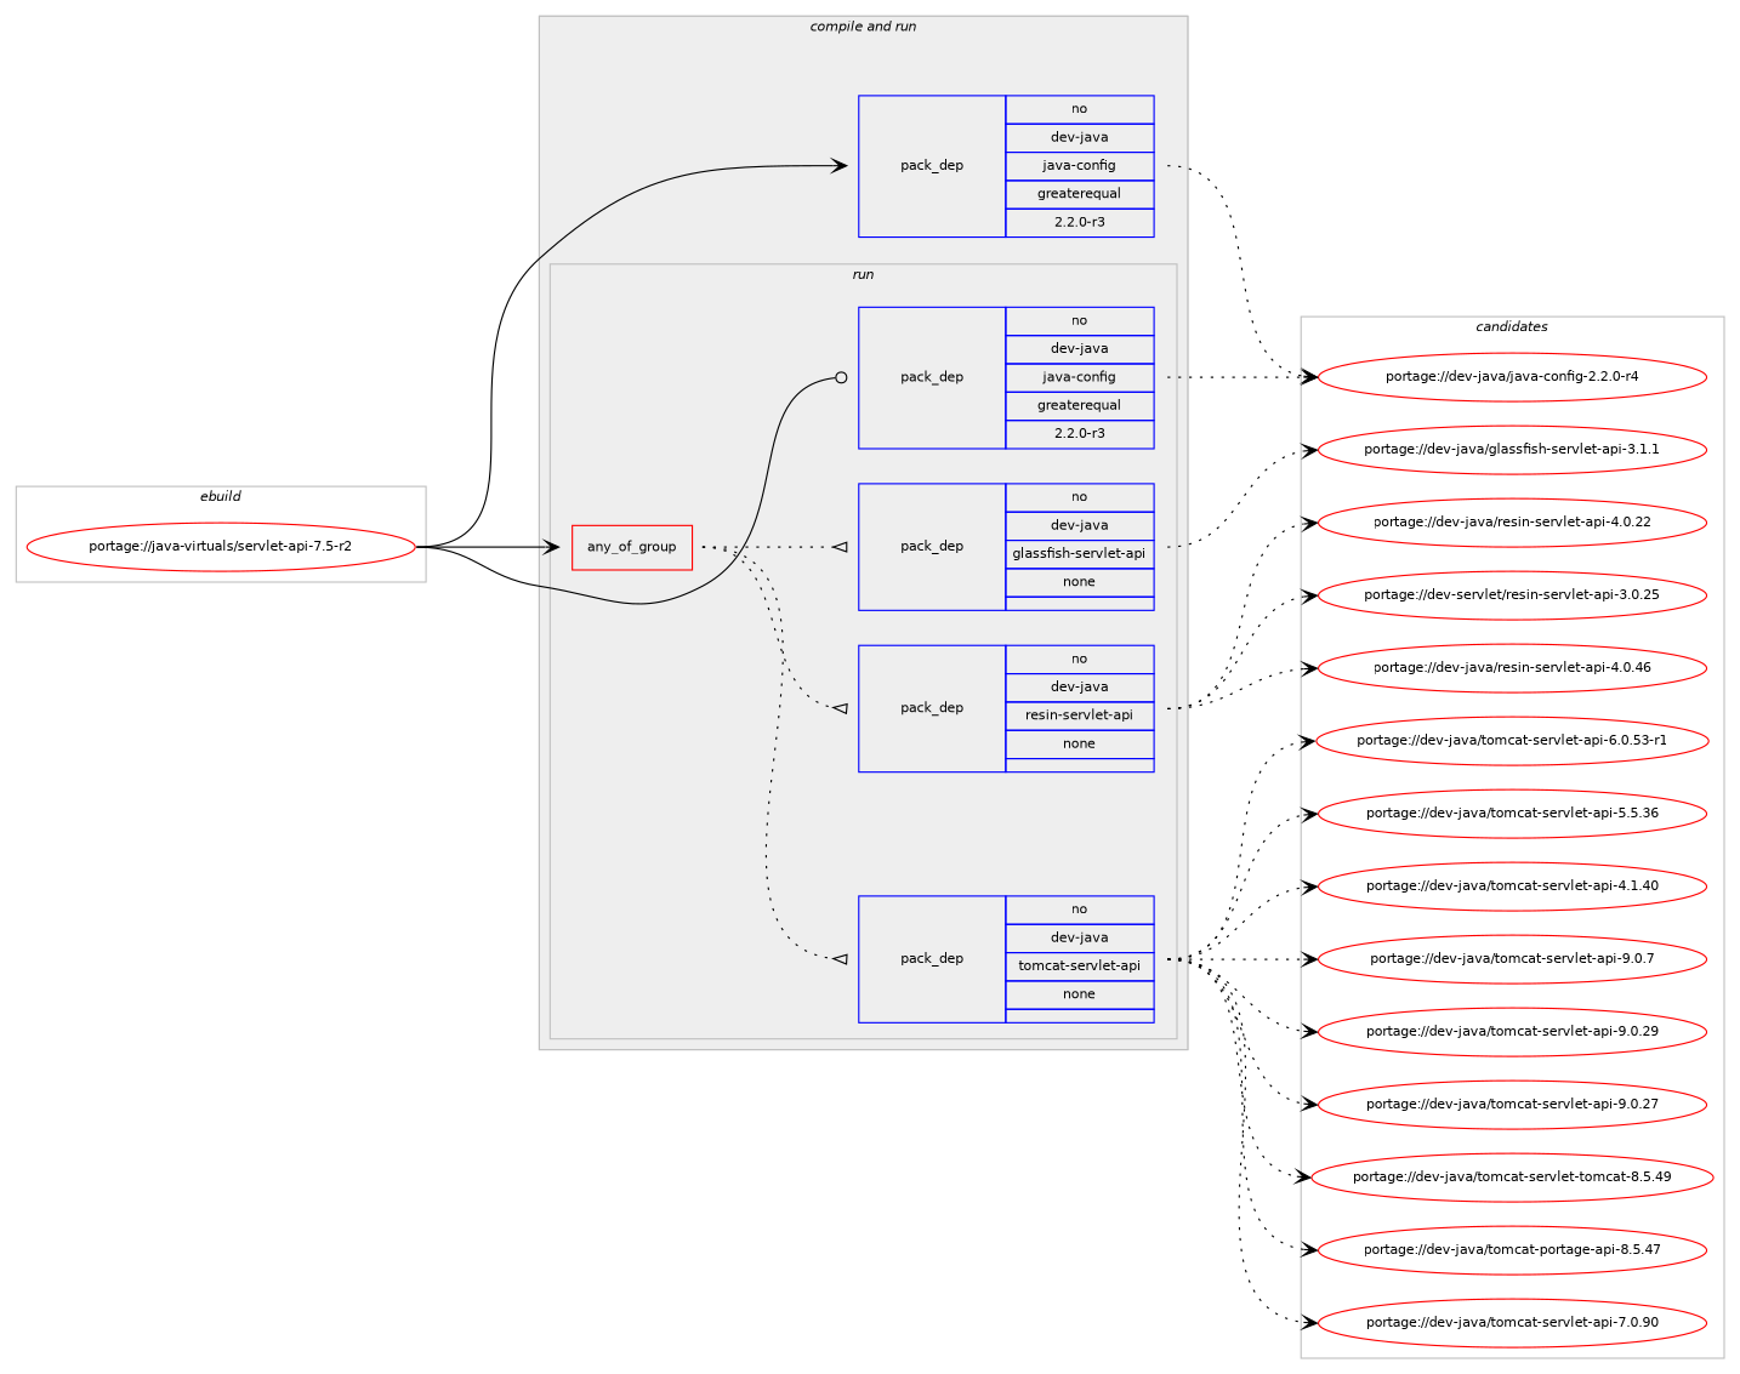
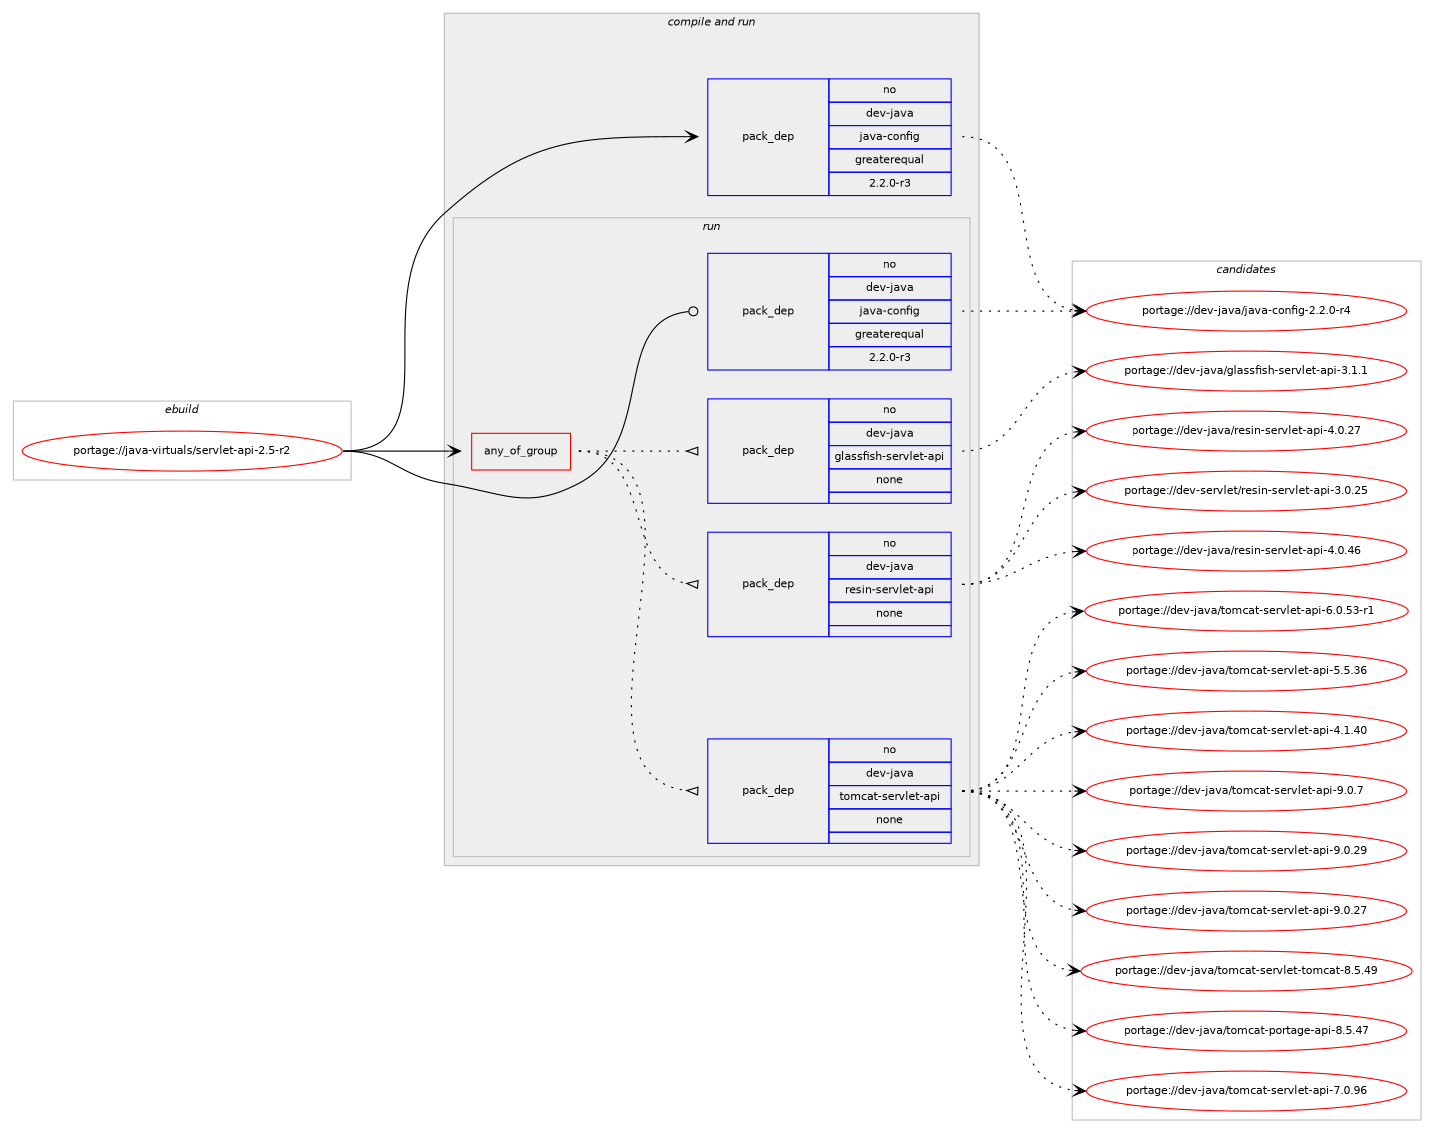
  digraph {
    compound=true
    concentrate=true
    fontname=Helvetica
    fontsize=10
    newrank=true
    rankdir=LR
    ranksep=1.5
    node [color=red fontname=Helvetica fontsize=10]
    edge [arrowhead=vee headport=w style=dotted tailport=e weight=100]
-   n1 [label="portage://java-virtuals/servlet-api-7.5-r2" width=4]
+   n1 [label="portage://java-virtuals/servlet-api-2.5-r2" width=4]
    n2 [color=blue label=<<TABLE BORDER="0" CELLBORDER="1" CELLSPACING="0" CELLPADDING="4" WIDTH="220"><TR><TD ROWSPAN="6" CELLPADDING="30">pack_dep</TD></TR><TR><TD WIDTH="110">no</TD></TR><TR><TD>dev-java</TD></TR><TR><TD>java-config</TD></TR><TR><TD>greaterequal</TD></TR><TR><TD>2.2.0-r3</TD></TR></TABLE>> shape=none]
    n3 [color=blue label=<<TABLE BORDER="0" CELLBORDER="1" CELLSPACING="0" CELLPADDING="4" WIDTH="220"><TR><TD ROWSPAN="6" CELLPADDING="30">pack_dep</TD></TR><TR><TD WIDTH="110">no</TD></TR><TR><TD>dev-java</TD></TR><TR><TD>tomcat-servlet-api</TD></TR><TR><TD>none</TD></TR><TR><TD></TD></TR></TABLE>> shape=none]
    n4 [color=blue label=<<TABLE BORDER="0" CELLBORDER="1" CELLSPACING="0" CELLPADDING="4" WIDTH="220"><TR><TD ROWSPAN="6" CELLPADDING="30">pack_dep</TD></TR><TR><TD WIDTH="110">no</TD></TR><TR><TD>dev-java</TD></TR><TR><TD>resin-servlet-api</TD></TR><TR><TD>none</TD></TR><TR><TD></TD></TR></TABLE>> shape=none]
    n5 [color=blue label=<<TABLE BORDER="0" CELLBORDER="1" CELLSPACING="0" CELLPADDING="4" WIDTH="220"><TR><TD ROWSPAN="6" CELLPADDING="30">pack_dep</TD></TR><TR><TD WIDTH="110">no</TD></TR><TR><TD>dev-java</TD></TR><TR><TD>glassfish-servlet-api</TD></TR><TR><TD>none</TD></TR><TR><TD></TD></TR></TABLE>> shape=none]
    n6 [label=<<TABLE BORDER="0" CELLBORDER="1" CELLSPACING="0" CELLPADDING="4"><TR><TD CELLPADDING="10">any_of_group</TD></TR></TABLE>> shape=none]
    n7 [color=blue label=<<TABLE BORDER="0" CELLBORDER="1" CELLSPACING="0" CELLPADDING="4" WIDTH="220"><TR><TD ROWSPAN="6" CELLPADDING="30">pack_dep</TD></TR><TR><TD WIDTH="110">no</TD></TR><TR><TD>dev-java</TD></TR><TR><TD>java-config</TD></TR><TR><TD>greaterequal</TD></TR><TR><TD>2.2.0-r3</TD></TR></TABLE>> shape=none]
    n8 [label="portage://dev-java/java-config-2.2.0-r4" width=4]
    n9 [label="portage://dev-java/tomcat-servlet-api-9.0.7" width=4]
    n10 [label="portage://dev-java/tomcat-servlet-api-9.0.29" width=4]
    n11 [label="portage://dev-java/tomcat-servlet-api-9.0.27" width=4]
    n12 [label="portage://dev-java/tomcat-servlet-tomcat-8.5.49" width=4]
    n13 [label="portage://dev-java/tomcat-portage-api-8.5.47" width=4]
-   n14 [label="portage://dev-java/tomcat-servlet-api-7.0.90" width=4]
+   n14 [label="portage://dev-java/tomcat-servlet-api-7.0.96" width=4]
    n15 [label="portage://dev-java/tomcat-servlet-api-6.0.53-r1" width=4]
    n16 [label="portage://dev-java/tomcat-servlet-api-5.5.36" width=4]
    n17 [label="portage://dev-java/tomcat-servlet-api-4.1.40" width=4]
    n18 [label="portage://dev-java/resin-servlet-api-4.0.46" width=4]
-   n19 [label="portage://dev-java/resin-servlet-api-4.0.22" width=4]
+   n19 [label="portage://dev-java/resin-servlet-api-4.0.27" width=4]
    n20 [label="portage://dev-servlet/resin-servlet-api-3.0.25" width=4]
    n21 [label="portage://dev-java/glassfish-servlet-api-3.1.1" width=4]
    subgraph cluster_1 {
      color=gray
      label=<<i>ebuild</i>>
      n1
    }
    subgraph cluster_2 {
      color=gray
      label=<<i>dependencies</i>>
      subgraph cluster_3 {
        color=gray
        fillcolor="#eeeeee"
        label=<<i>compile</i>>
        style=filled
        subgraph sub_4 {
          color=gray
          fillcolor="#eeeeee"
          label=<<i>compile</i>>
          style=filled
          n2
        }
      }
      subgraph cluster_5 {
        color=gray
        fillcolor="#eeeeee"
        label=<<i>compile and run</i>>
        style=filled
      }
      subgraph cluster_6 {
        color=gray
        fillcolor="#eeeeee"
        label=<<i>run</i>>
        style=filled
        subgraph sub_7 {
          color=gray
          fillcolor="#eeeeee"
          label=<<i>run</i>>
          style=filled
          n6
          subgraph sub_8 {
            color=gray
            fillcolor="#eeeeee"
            label=<<i>run</i>>
            style=filled
            n3
          }
          subgraph sub_9 {
            color=gray
            fillcolor="#eeeeee"
            label=<<i>run</i>>
            style=filled
            n4
          }
          subgraph sub_10 {
            color=gray
            fillcolor="#eeeeee"
            label=<<i>run</i>>
            style=filled
            n5
          }
        }
        subgraph sub_11 {
          color=gray
          fillcolor="#eeeeee"
          label=<<i>run</i>>
          style=filled
          n7
        }
      }
    }
    subgraph cluster_12 {
      color=gray
      label=<<i>candidates</i>>
      rank=same
      subgraph sub_13 {
        color=black
        label=<<i>candidates</i>>
        nodesep=1
        rank=same
        n8
      }
      subgraph sub_14 {
        color=black
        label=<<i>candidates</i>>
        nodesep=1
        rank=same
        n9
        n10
        n11
        n12
        n13
        n14
        n15
        n16
        n17
      }
      subgraph sub_15 {
        color=black
        label=<<i>candidates</i>>
        nodesep=1
        rank=same
        n18
        n19
        n20
      }
      subgraph sub_16 {
        color=black
        label=<<i>candidates</i>>
        nodesep=1
        rank=same
        n21
      }
      subgraph sub_17 {
        color=black
        label=<<i>candidates</i>>
        nodesep=1
        rank=same
        n8
      }
    }
    n1 -> n2 [style=solid weight=20]
    n1 -> n6 [style=solid weight=20]
    n1 -> n7 [arrowhead=odot style=solid weight=20]
    n2 -> n8
    n3 -> n9
    n3 -> n10
    n3 -> n11
    n3 -> n12
    n3 -> n13
    n3 -> n14
    n3 -> n15
    n3 -> n16
    n3 -> n17
    n4 -> n18
    n4 -> n19
    n4 -> n20
    n5 -> n21
    n6 -> n3 [arrowhead=oinv weight=20]
    n6 -> n4 [arrowhead=oinv weight=20]
    n6 -> n5 [arrowhead=oinv weight=20]
    n7 -> n8
  }
